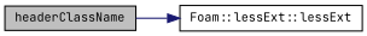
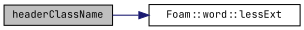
  digraph {
    rankdir=LR
    fontname="JetBrains Mono"
    node [color=black fontname="JetBrains Mono" fontsize=10 shape=record]
    n1 [fillcolor=grey75 fontcolor=black height=0.2 label=headerClassName style=filled width=0.4]
-   n2 [height=0.2 label="Foam::lessExt::lessExt" width=0.4]
+   n2 [height=0.2 label="Foam::word::lessExt" width=0.4]
    n1 -> n2 [color=midnightblue fontname="JetBrains Mono" fontsize=10 labelfontname=Helvetica labelfontsize=10 style=solid]
  }
